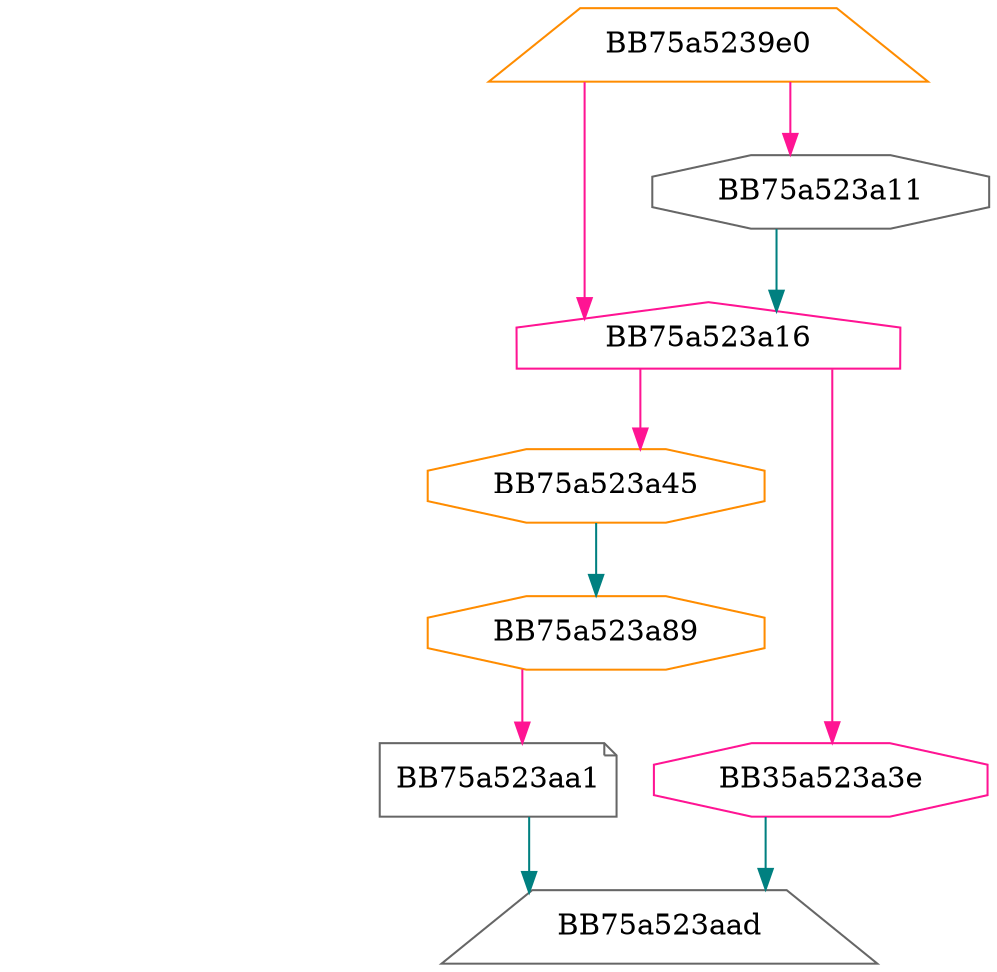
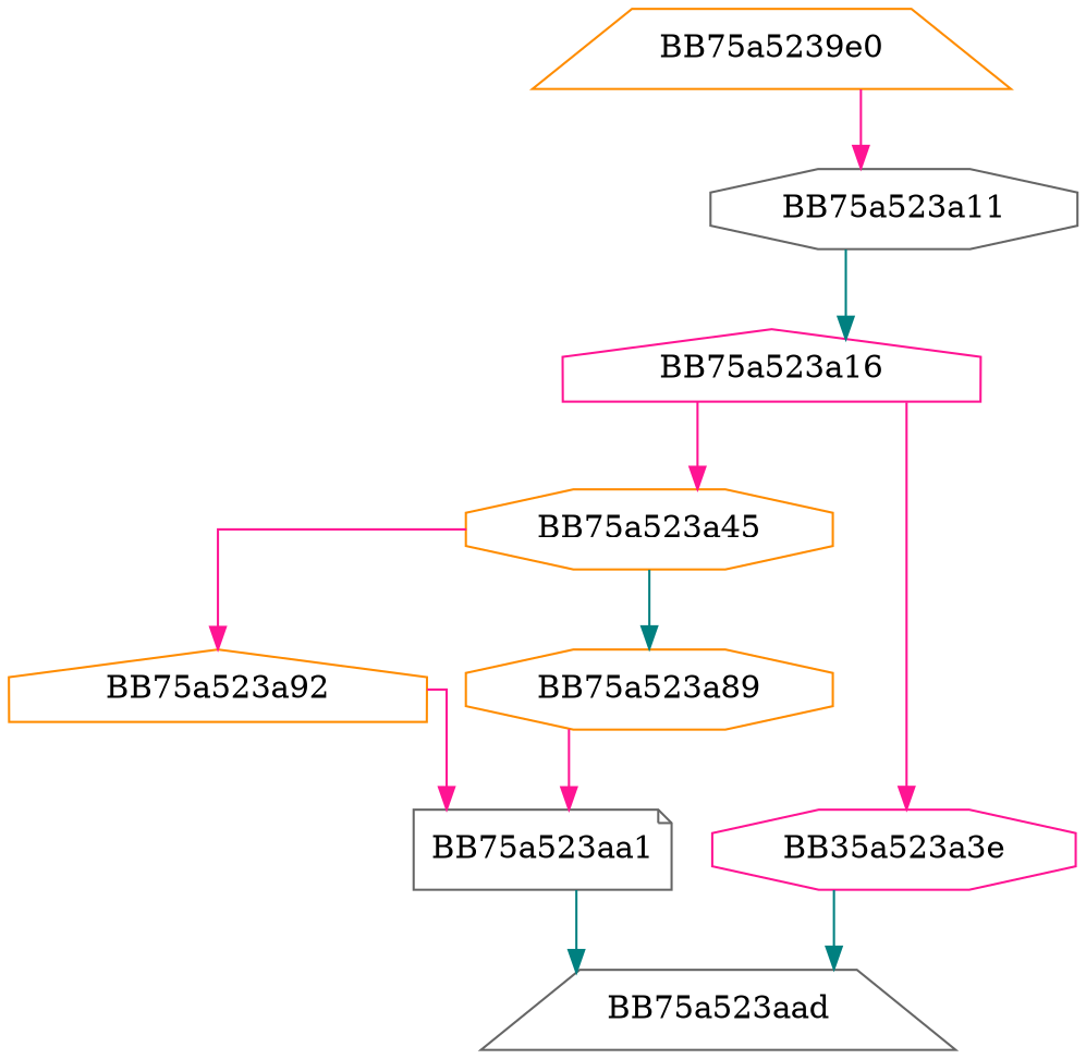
  digraph {
    splines=ortho
    node [color=darkorange shape=octagon]
    edge [color=deeppink]
    n1 [label=BB75a5239e0 shape=trapezium]
    BB75a523a16 [color=deeppink shape=house]
    BB75a523a11 [color=gray40]
    BB75a523a45
    n5 [color=deeppink label=BB35a523a3e]
+   BB75a523a92 [shape=house]
    BB75a523a89
    BB75a523aad [color=gray40 shape=trapezium]
    BB75a523aa1 [color=gray40 shape=note]
-   n1 -> BB75a523a16
    n1 -> BB75a523a11
    BB75a523a16 -> BB75a523a45
    BB75a523a16 -> n5
    BB75a523a11 -> BB75a523a16 [color=teal]
+   BB75a523a45 -> BB75a523a92
    BB75a523a45 -> BB75a523a89 [color=teal]
    n5 -> BB75a523aad [color=teal]
+   BB75a523a92 -> BB75a523aa1
    BB75a523a89 -> BB75a523aa1
    BB75a523aa1 -> BB75a523aad [color=teal]
  }
